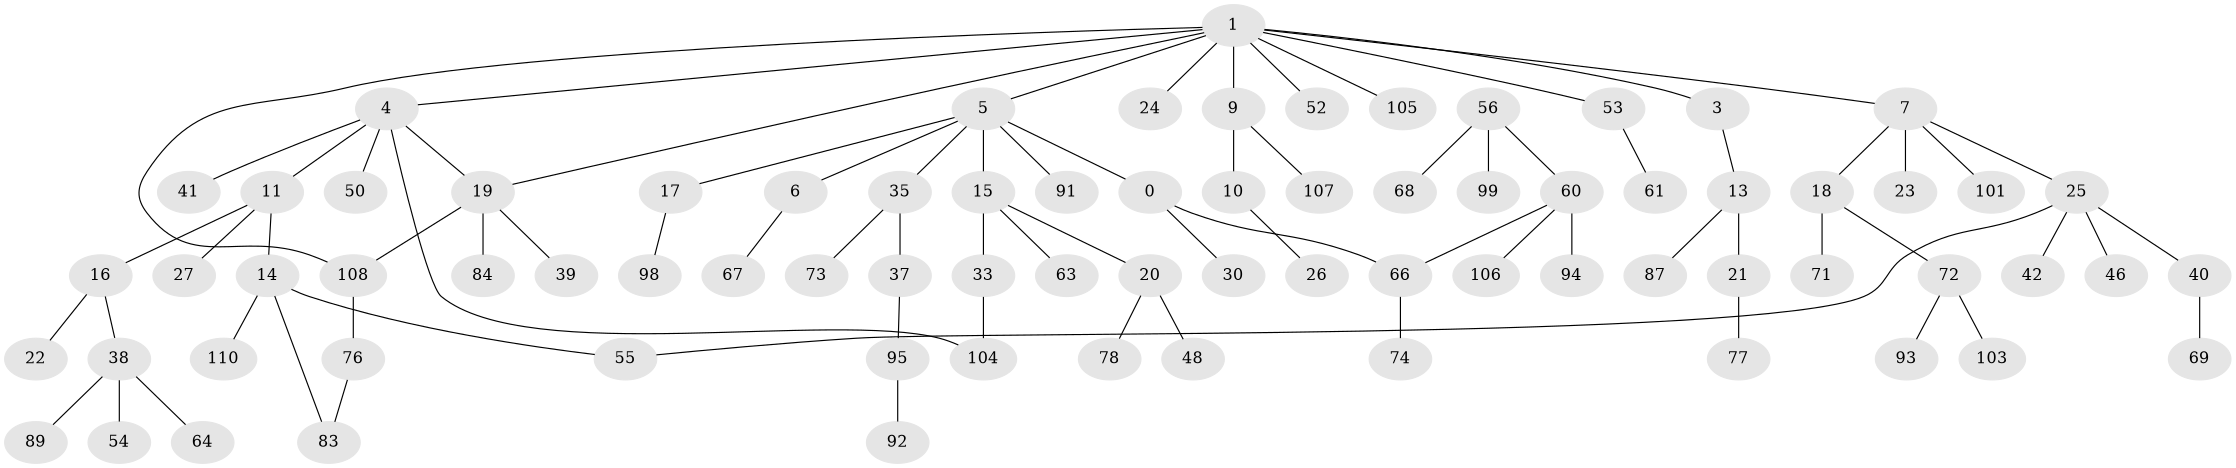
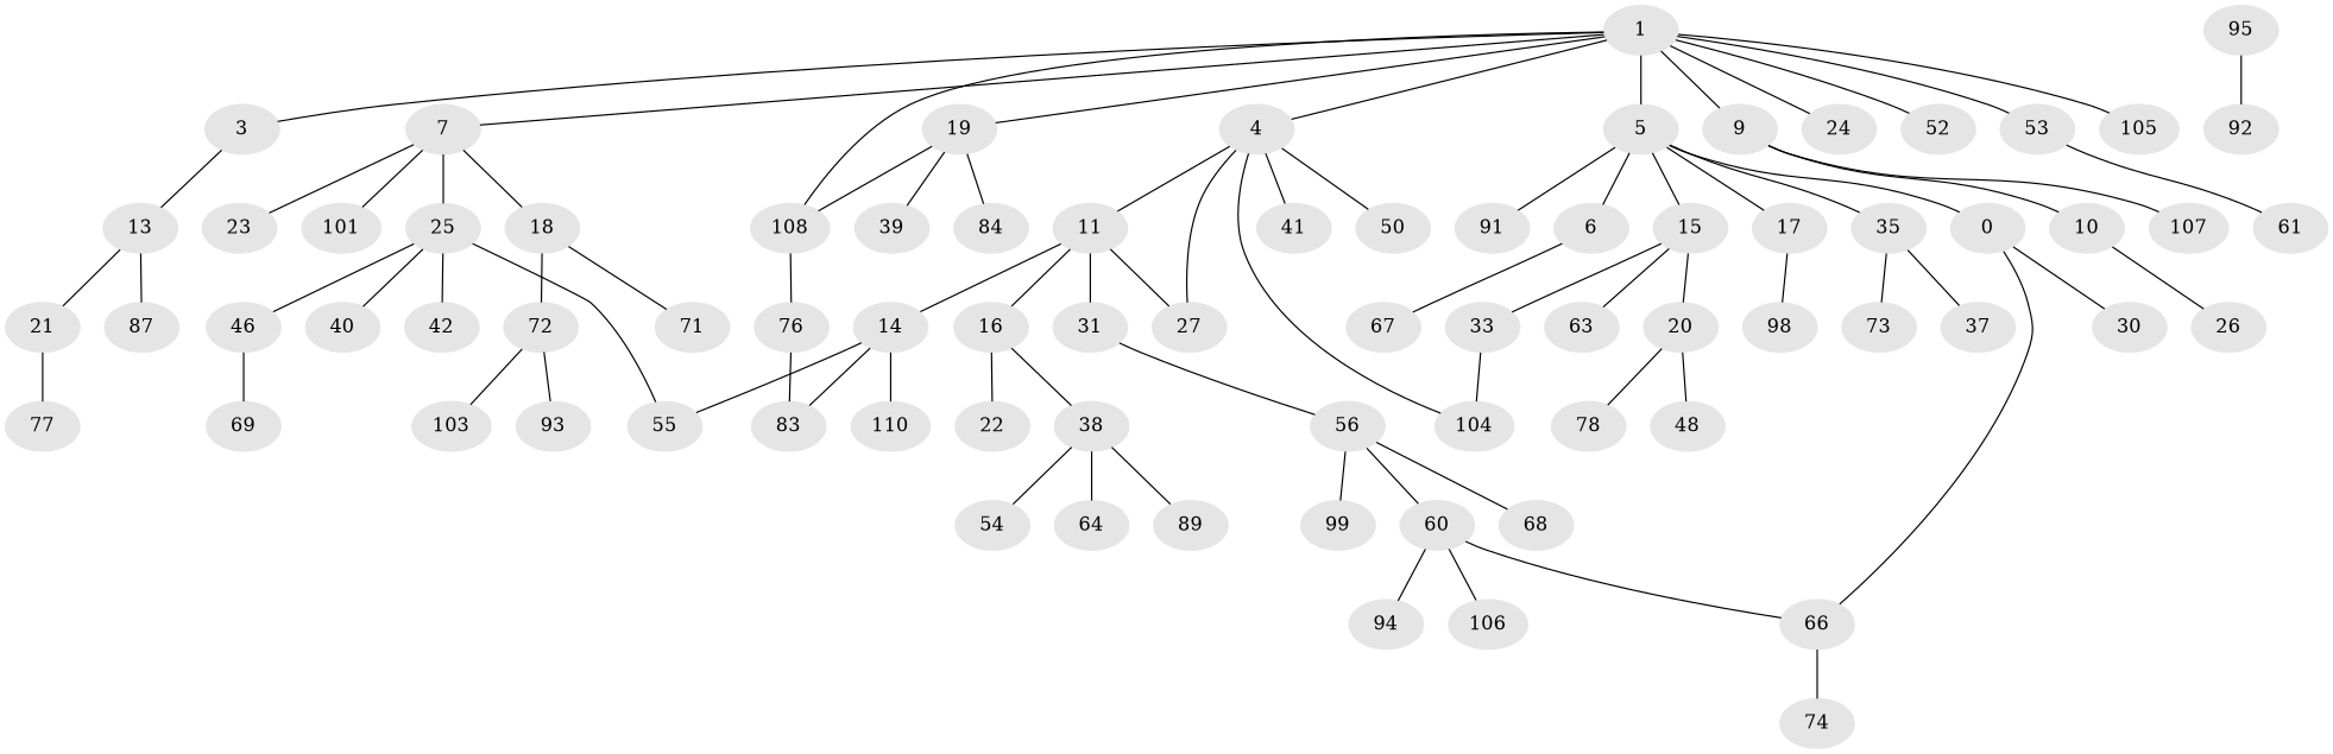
  graph {
    node [color=gray90 style=filled]
    1 [super="+2"]
    3 [super="+79"]
    4 [super="+12"]
    5 [super="+44"]
    7 [super="+65"]
    9
    19 [super="+90"]
    24
    52
    53
    105
    108
    13 [super="+36"]
    11
    41
    50
    104
    6 [super="+37"]
    n19 [label=0 super="+34"]
    15 [super="+111"]
    17 [super="+32"]
    35 [super="+57"]
    91
    18 [super="+80"]
    23 [super="+88"]
    25 [super="+28"]
    101
    10 [super="+49"]
    107
    39
    84
    61 [super="+70"]
    21 [super="+51"]
    87 [super="+100"]
    14 [super="+29"]
    16 [super="+58"]
    27 [super="+81"]
+   31
    67
    30
    66
    20 [super="+45"]
    33 [super="+43"]
    63 [super="+97"]
    98
    n46 [label=37]
    73
    71 [super="+96"]
    72 [super="+109"]
    55 [super="+86"]
    40
    42
    46
    74
    26
    83
    110
    22
    38 [super="+62"]
    56 [super="+59"]
    77
    48
    78
    54
    64
    89
    93
    103
    76 [super="+95"]
    69 [super="+102"]
    60 [super="+82"]
    68 [super="+85"]
    99
    n74 [label=95]
    92
    94
    106
    1 -- 3
    1 -- 4
    1 -- 5
    1 -- 7
    1 -- 9
    1 -- 19
    1 -- 24
    1 -- 52
    1 -- 53
    1 -- 105
    1 -- 108
    3 -- 13
-   4 -- 19
+   4 -- 27
    4 -- 11
    4 -- 41
    4 -- 50
    4 -- 104
    5 -- 6
    5 -- n19
    5 -- 15
    5 -- 17
    5 -- 35
    5 -- 91
    7 -- 18
    7 -- 23
    7 -- 25
    7 -- 101
    9 -- 10
    9 -- 107
    19 -- 108
    19 -- 39
    19 -- 84
    53 -- 61
    108 -- 76
    13 -- 21
    13 -- 87
    11 -- 14
    11 -- 16
    11 -- 27
+   11 -- 31
    6 -- 67
    n19 -- 30
    n19 -- 66
    15 -- 20
    15 -- 33
    15 -- 63
    17 -- 98
    35 -- n46
    35 -- 73
    18 -- 71
    18 -- 72
    25 -- 55
    25 -- 40
    25 -- 42
    25 -- 46
    10 -- 26
    21 -- 77
    14 -- 55
    14 -- 83
    14 -- 110
    16 -- 22
    16 -- 38
+   31 -- 56
    66 -- 74
    20 -- 48
    20 -- 78
    33 -- 104
-   n46 -- n74
    72 -- 93
    72 -- 103
-   40 -- 69
+   46 -- 69
    38 -- 54
    38 -- 64
    38 -- 89
    56 -- 60
    56 -- 68
    56 -- 99
    76 -- 83
    60 -- 66
    60 -- 94
    60 -- 106
    n74 -- 92
  }
